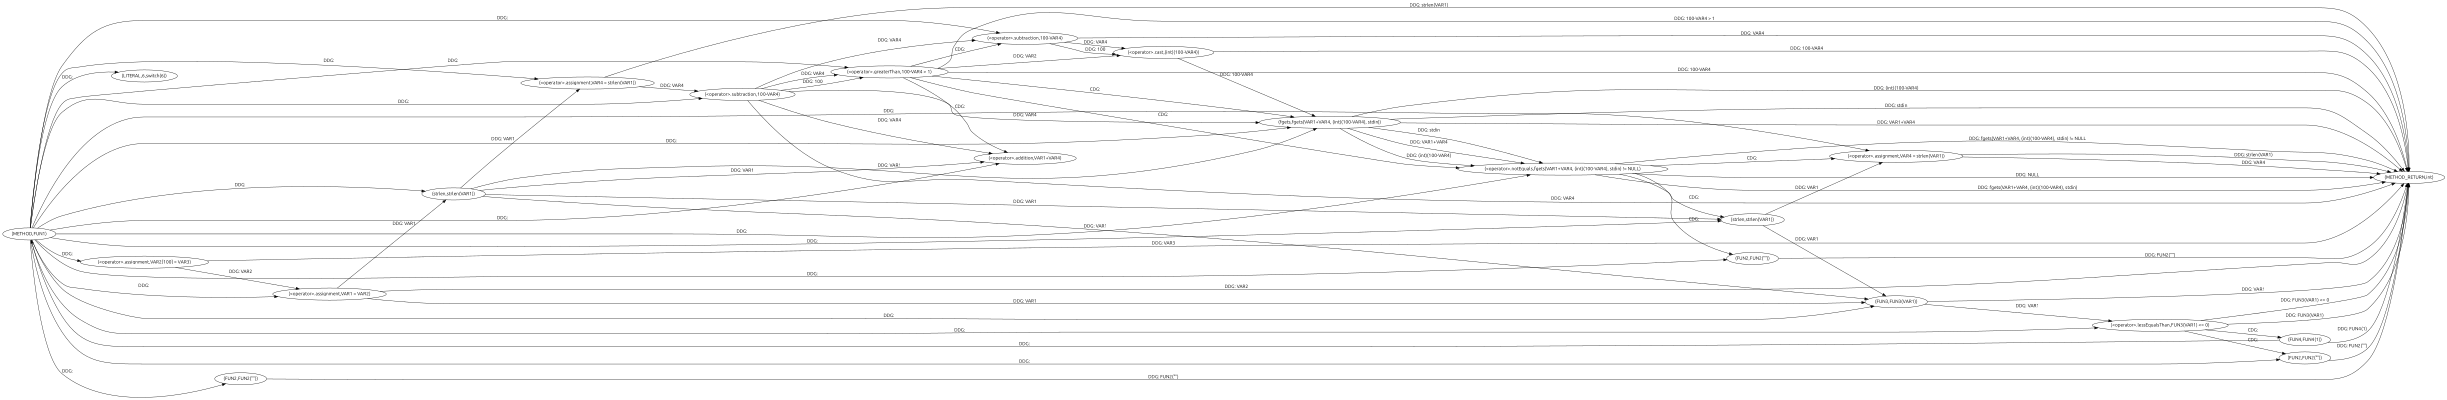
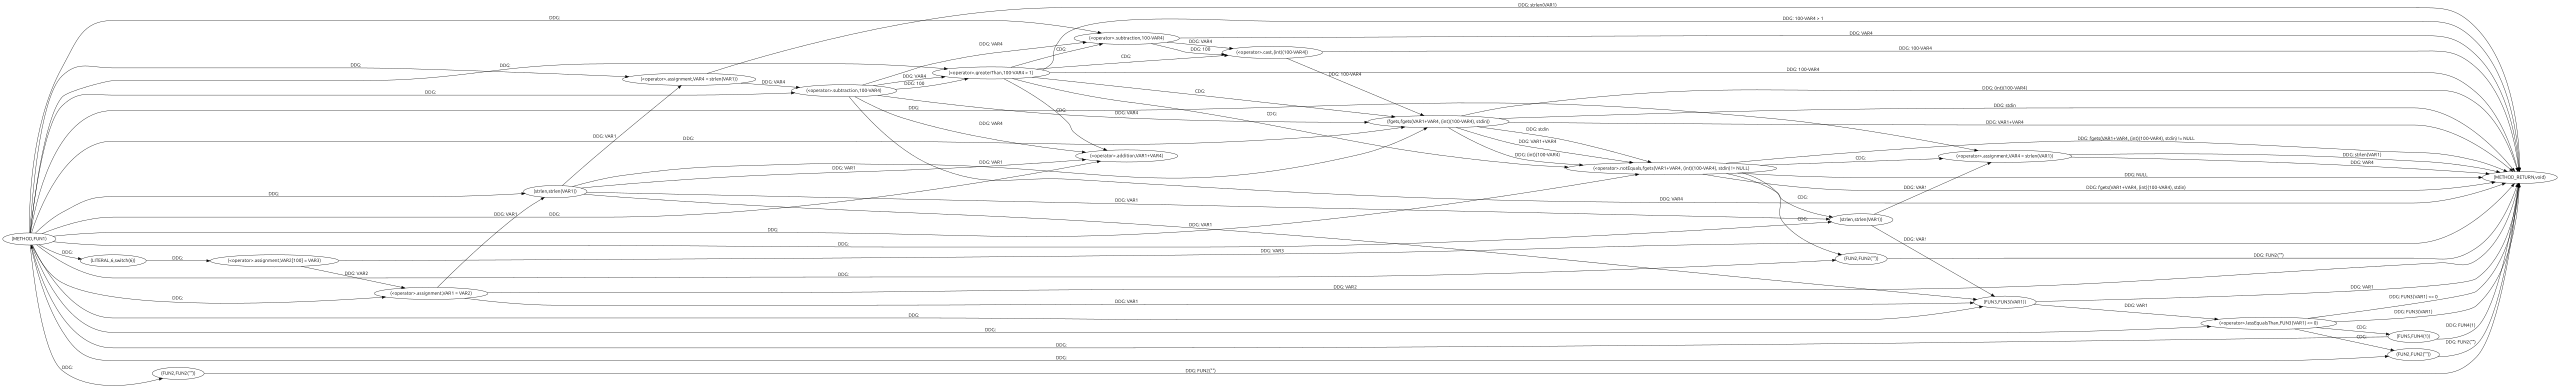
  digraph {
    fontname=Ubuntu
    rankdir=LR
    node [fontname=Ubuntu]
    edge [fontname=Ubuntu]
    n1 [label="(METHOD,FUN1)"]
    n2 [label="(<operator>.assignment,VAR2[100] = VAR3)"]
    n3 [label="(<operator>.assignment,VAR1 = VAR2)"]
    n4 [label="(LITERAL,6,switch(6))"]
    n5 [label="(<operator>.assignment,VAR4 = strlen(VAR1))"]
    n6 [label="(strlen,strlen(VAR1))"]
    n7 [label="(<operator>.greaterThan,100-VAR4 > 1)"]
    n8 [label="(<operator>.subtraction,100-VAR4)"]
    n9 [label="(<operator>.notEquals,fgets(VAR1+VAR4, (int)(100-VAR4), stdin) != NULL)"]
    n10 [label="(fgets,fgets(VAR1+VAR4, (int)(100-VAR4), stdin))"]
    n11 [label="(<operator>.addition,VAR1+VAR4)"]
    n12 [label="(<operator>.subtraction,100-VAR4)"]
    n13 [label="(<operator>.assignment,VAR4 = strlen(VAR1))"]
    n14 [label="(strlen,strlen(VAR1))"]
    n15 [label="(FUN2,FUN2(\"\"))"]
    n16 [label="(FUN2,FUN2(\"\"))"]
    n17 [label="(<operator>.lessEqualsThan,FUN3(VAR1) <= 0)"]
    n18 [label="(FUN3,FUN3(VAR1))"]
    n19 [label="(FUN2,FUN2(\"\"))"]
-   n20 [label="(METHOD_RETURN,int)"]
+   n20 [label="(METHOD_RETURN,void)"]
    n21 [label="(<operator>.cast,(int)(100-VAR4))"]
-   n22 [label="(FUN4,FUN4(1))"]
-   n1 -> n2 [label="DDG: "]
+   n22 [label="(FUN5,FUN4(1))"]
+   n4 -> n2 [label="DDG: "]
    n1 -> n3 [label="DDG: "]
    n1 -> n4 [label="DDG: "]
    n1 -> n5 [label="DDG: "]
    n1 -> n6 [label="DDG: "]
    n1 -> n7 [label="DDG: "]
    n1 -> n8 [label="DDG: "]
    n1 -> n9 [label="DDG: "]
    n1 -> n10 [label="DDG: "]
    n1 -> n11 [label="DDG: "]
    n1 -> n12 [label="DDG: "]
    n1 -> n13 [label="DDG: "]
    n1 -> n14 [label="DDG: "]
    n1 -> n15 [label="DDG: "]
    n1 -> n16 [label="DDG: "]
    n1 -> n17 [label="DDG: "]
    n1 -> n18 [label="DDG: "]
    n1 -> n19 [label="DDG: "]
    n2 -> n3 [label="DDG: VAR2"]
    n2 -> n20 [label="DDG: VAR3"]
    n3 -> n6 [label="DDG: VAR1"]
    n3 -> n18 [label="DDG: VAR1"]
    n3 -> n20 [label="DDG: VAR2"]
    n5 -> n8 [label="DDG: VAR4"]
    n5 -> n20 [label="DDG: strlen(VAR1)"]
    n6 -> n5 [label="DDG: VAR1"]
    n6 -> n10 [label="DDG: VAR1"]
    n6 -> n11 [label="DDG: VAR1"]
    n6 -> n14 [label="DDG: VAR1"]
    n6 -> n18 [label="DDG: VAR1"]
    n7 -> n9 [label="CDG: "]
    n7 -> n10 [label="CDG: "]
    n7 -> n11 [label="CDG: "]
    n7 -> n12 [label="CDG: "]
    n7 -> n20 [label="DDG: 100-VAR4 > 1"]
    n7 -> n20 [label="DDG: 100-VAR4"]
-   n7 -> n21 [label="DDG: VAR2"]
+   n7 -> n21 [label="CDG: "]
    n8 -> n7 [label="DDG: 100"]
    n8 -> n7 [label="DDG: VAR4"]
    n8 -> n10 [label="DDG: VAR4"]
    n8 -> n11 [label="DDG: VAR4"]
    n8 -> n12 [label="DDG: VAR4"]
    n8 -> n20 [label="DDG: VAR4"]
    n9 -> n13 [label="CDG: "]
    n9 -> n14 [label="CDG: "]
    n9 -> n15 [label="CDG: "]
    n9 -> n20 [label="DDG: NULL"]
    n9 -> n20 [label="DDG: fgets(VAR1+VAR4, (int)(100-VAR4), stdin)"]
    n9 -> n20 [label="DDG: fgets(VAR1+VAR4, (int)(100-VAR4), stdin) != NULL"]
    n10 -> n9 [label="DDG: VAR1+VAR4"]
    n10 -> n9 [label="DDG: (int)(100-VAR4)"]
    n10 -> n9 [label="DDG: stdin"]
    n10 -> n20 [label="DDG: VAR1+VAR4"]
    n10 -> n20 [label="DDG: (int)(100-VAR4)"]
    n10 -> n20 [label="DDG: stdin"]
    n12 -> n20 [label="DDG: VAR4"]
    n12 -> n21 [label="DDG: 100"]
    n12 -> n21 [label="DDG: VAR4"]
    n13 -> n20 [label="DDG: VAR4"]
    n13 -> n20 [label="DDG: strlen(VAR1)"]
    n14 -> n13 [label="DDG: VAR1"]
    n14 -> n18 [label="DDG: VAR1"]
    n15 -> n20 [label="DDG: FUN2(\"\")"]
    n16 -> n20 [label="DDG: FUN2(\"\")"]
    n17 -> n19 [label="CDG: "]
    n17 -> n20 [label="DDG: FUN3(VAR1)"]
    n17 -> n20 [label="DDG: FUN3(VAR1) <= 0"]
    n17 -> n22 [label="CDG: "]
    n18 -> n17 [label="DDG: VAR1"]
    n18 -> n20 [label="DDG: VAR1"]
    n19 -> n20 [label="DDG: FUN2(\"\")"]
    n21 -> n10 [label="DDG: 100-VAR4"]
    n21 -> n20 [label="DDG: 100-VAR4"]
    n22 -> n1 [label="DDG: "]
    n22 -> n20 [label="DDG: FUN4(1)"]
  }
